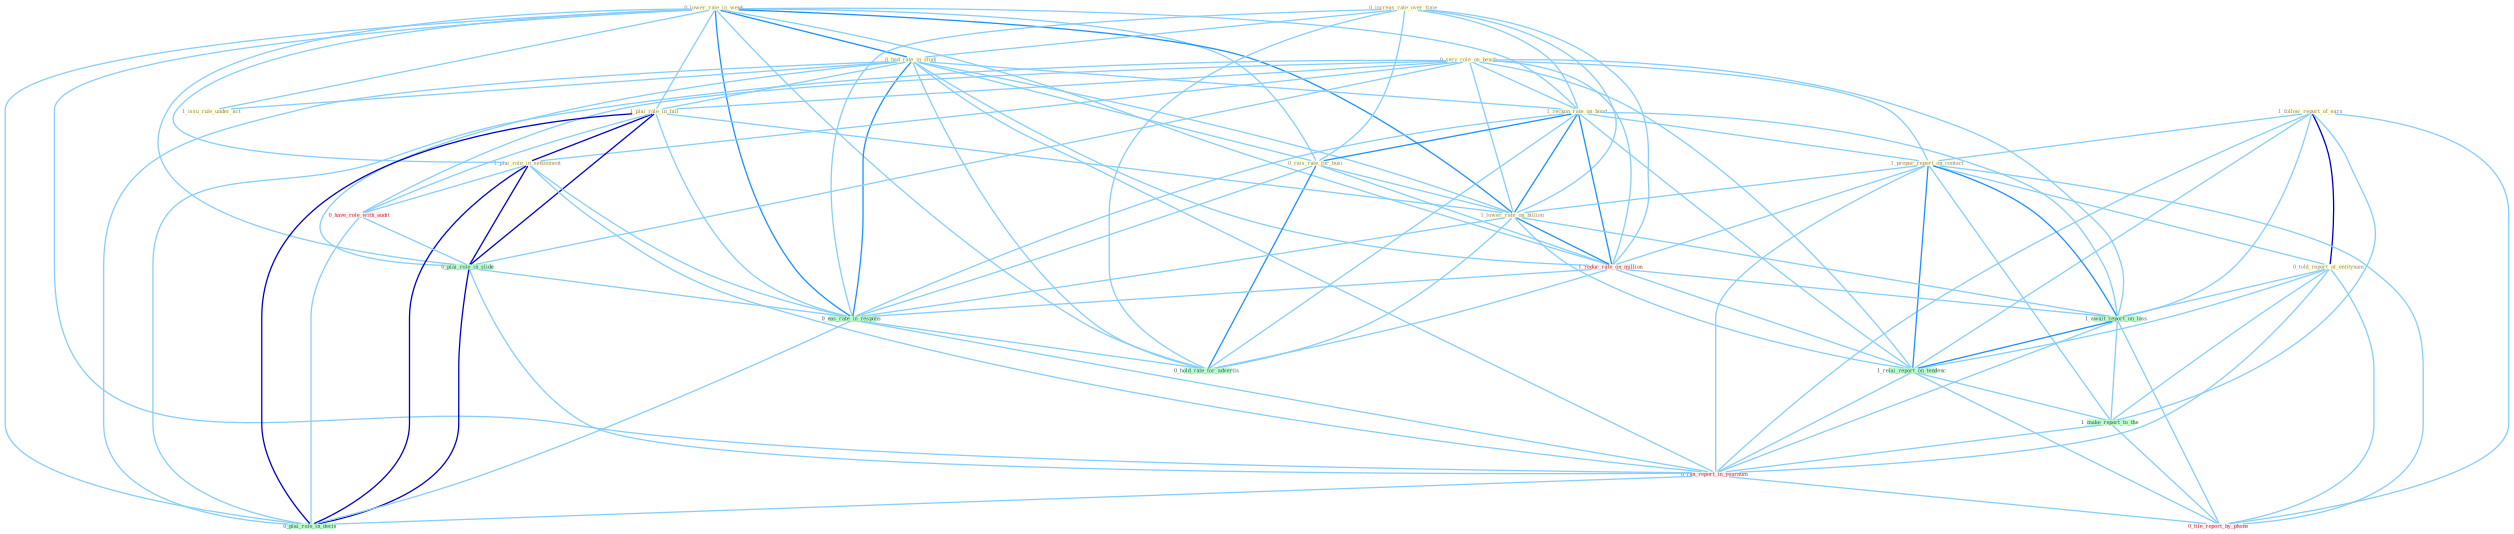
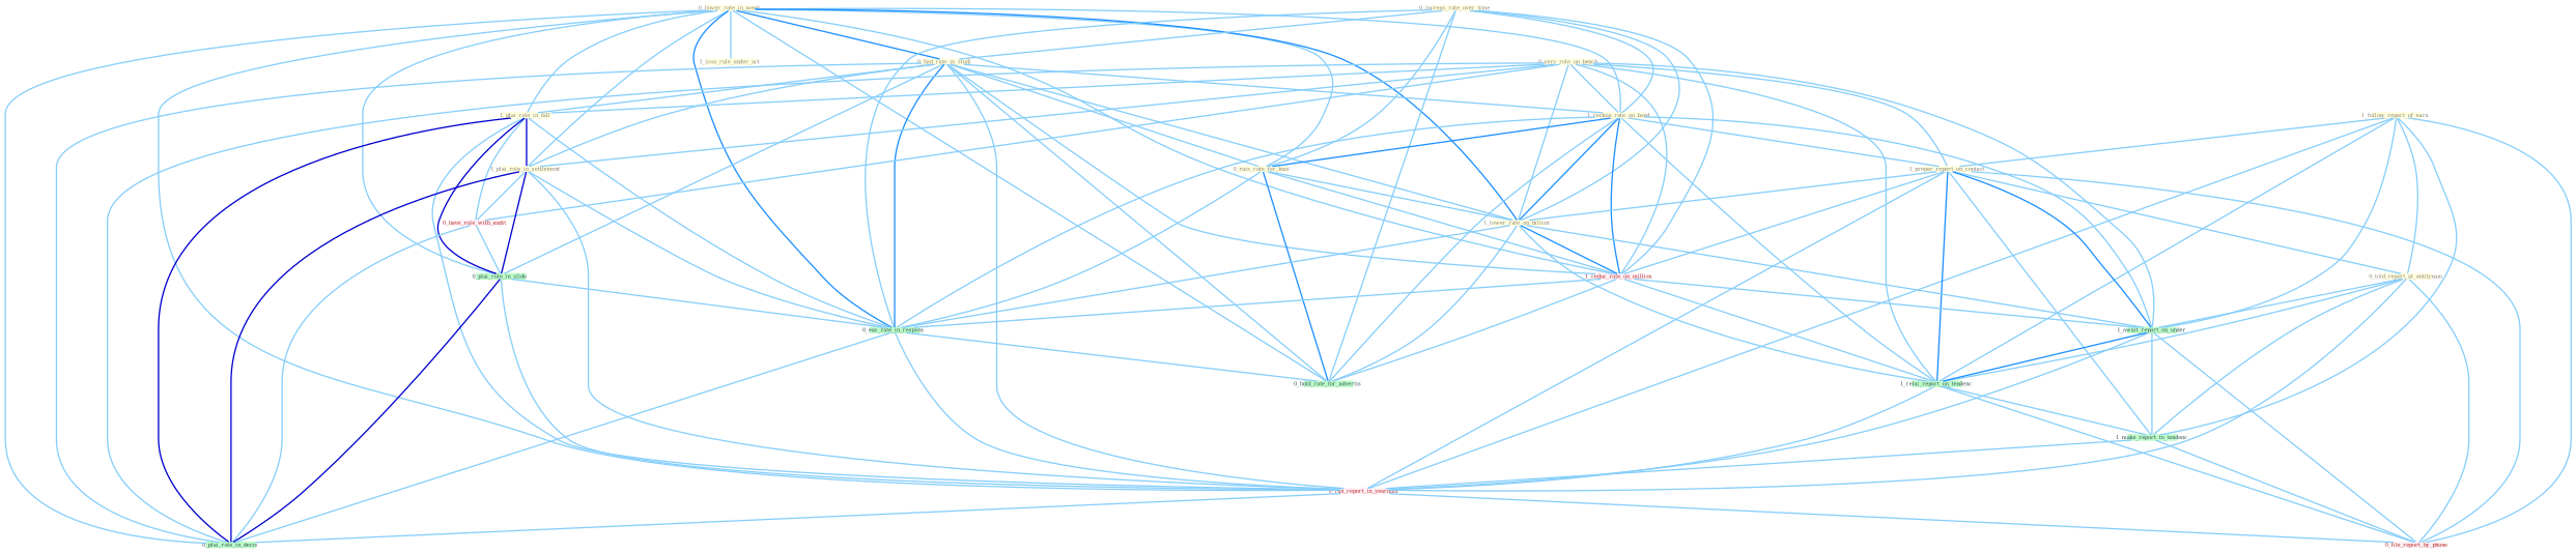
  graph {
    node [color="#ffffe0" fixedsize=true fontcolor="#8b7d6b" fontsize=4 shape=polygon style=filled]
    edge [color="#87cefa" w=1]
    "0_lower_rate_in_week " [height=.06 width=.5]
    "0_increas_rate_over_time " [height=.06 width=.5]
    "0_had_rate_in_studi " [height=.06 width=.5]
    "1_follow_report_of_earn " [height=.06 width=.5]
    "0_serv_role_on_bench " [height=.06 width=.5]
    "1_reckon_rate_on_bond " [height=.06 width=.5]
    "0_rais_rate_for_busi " [height=.06 width=.5]
    "1_plai_role_in_fall " [height=.06 width=.5]
    "1_issu_rule_under_act " [height=.06 width=.5]
    "1_prepar_report_on_contact " [height=.06 width=.5]
    "0_told_report_at_entitynam " [height=.06 width=.5]
    "1_plai_role_in_settlement " [height=.06 width=.5]
    "1_lower_rate_on_billion " [height=.06 width=.5]
    "0_have_role_with_audit " [color="#fff0f5" fontcolor="#b22222" height=.06 width=.5]
    "1_reduc_rate_on_million " [color="#fff0f5" fontcolor="#b22222" height=.06 width=.5]
    "0_ran_report_in_yearnum " [color="#fff0f5" fontcolor="#b22222" height=.06 width=.5]
    "0_file_report_by_phone " [color="#fff0f5" fontcolor="#b22222" height=.06 width=.5]
    "0_plai_role_in_slide " [color="#BDFCC9" fontcolor="#2f4f4f" height=.06 width=.5]
    "0_eas_rate_in_respons " [color="#BDFCC9" fontcolor="#2f4f4f" height=.06 width=.5]
    "0_plai_role_in_decis " [color="#BDFCC9" fontcolor="#2f4f4f" height=.06 width=.5]
    "0_hold_rate_for_advertis " [color="#BDFCC9" fontcolor="#2f4f4f" height=.06 width=.5]
-   "1_await_report_on_loss " [color="#BDFCC9" fontcolor="#2f4f4f" height=.06 width=.5]
+   "1_await_report_on_loss " [color="#BDFCC9" fontcolor="#2f4f4f" height=.06 width=.5 label="1_await_report_on_under"]
    "1_relai_report_on_tendenc " [color="#BDFCC9" fontcolor="#2f4f4f" height=.06 width=.5]
-   "1_make_report_to_the " [color="#BDFCC9" fontcolor="#2f4f4f" height=.06 width=.5]
+   "1_make_report_to_the " [color="#BDFCC9" fontcolor="#2f4f4f" height=.06 width=.5 label="1_make_report_to_tendenc"]
    subgraph sub_1 {
      "0_lower_rate_in_week "
      "0_increas_rate_over_time "
      "0_had_rate_in_studi "
      "1_follow_report_of_earn "
      "0_serv_role_on_bench "
      "1_reckon_rate_on_bond "
      "0_rais_rate_for_busi "
      "1_plai_role_in_fall "
      "1_issu_rule_under_act "
      "1_prepar_report_on_contact "
      "0_told_report_at_entitynam "
      "1_plai_role_in_settlement "
      "1_lower_rate_on_billion "
    }
    subgraph sub_2 {
      "0_have_role_with_audit "
      "1_reduc_rate_on_million "
      "0_ran_report_in_yearnum "
      "0_file_report_by_phone "
    }
    "0_lower_rate_in_week " -- "0_had_rate_in_studi " [color="#1e90ff" w=2]
    "0_lower_rate_in_week " -- "1_reckon_rate_on_bond "
    "0_lower_rate_in_week " -- "0_rais_rate_for_busi "
    "0_lower_rate_in_week " -- "1_plai_role_in_fall "
    "0_lower_rate_in_week " -- "1_issu_rule_under_act "
    "0_lower_rate_in_week " -- "1_plai_role_in_settlement "
    "0_lower_rate_in_week " -- "1_lower_rate_on_billion " [color="#1e90ff" w=2]
    "0_lower_rate_in_week " -- "1_reduc_rate_on_million "
    "0_lower_rate_in_week " -- "0_ran_report_in_yearnum "
    "0_lower_rate_in_week " -- "0_plai_role_in_slide "
    "0_lower_rate_in_week " -- "0_eas_rate_in_respons " [color="#1e90ff" w=2]
    "0_lower_rate_in_week " -- "0_plai_role_in_decis "
    "0_lower_rate_in_week " -- "0_hold_rate_for_advertis "
    "0_increas_rate_over_time " -- "0_had_rate_in_studi "
    "0_increas_rate_over_time " -- "1_reckon_rate_on_bond "
    "0_increas_rate_over_time " -- "0_rais_rate_for_busi "
    "0_increas_rate_over_time " -- "1_lower_rate_on_billion "
    "0_increas_rate_over_time " -- "1_reduc_rate_on_million "
    "0_increas_rate_over_time " -- "0_eas_rate_in_respons "
    "0_increas_rate_over_time " -- "0_hold_rate_for_advertis "
    "0_had_rate_in_studi " -- "1_reckon_rate_on_bond "
    "0_had_rate_in_studi " -- "0_rais_rate_for_busi "
    "0_had_rate_in_studi " -- "1_plai_role_in_fall "
-   "0_had_rate_in_studi " -- "1_issu_rule_under_act "
+   "0_had_rate_in_studi " -- "1_plai_role_in_settlement "
    "0_had_rate_in_studi " -- "1_lower_rate_on_billion "
    "0_had_rate_in_studi " -- "1_reduc_rate_on_million "
    "0_had_rate_in_studi " -- "0_ran_report_in_yearnum "
    "0_had_rate_in_studi " -- "0_plai_role_in_slide "
    "0_had_rate_in_studi " -- "0_eas_rate_in_respons " [color="#1e90ff" w=2]
    "0_had_rate_in_studi " -- "0_plai_role_in_decis "
    "0_had_rate_in_studi " -- "0_hold_rate_for_advertis "
    "1_follow_report_of_earn " -- "1_prepar_report_on_contact "
-   "1_follow_report_of_earn " -- "0_told_report_at_entitynam " [color="#0000cd"]
+   "1_follow_report_of_earn " -- "0_told_report_at_entitynam "
    "1_follow_report_of_earn " -- "0_ran_report_in_yearnum "
    "1_follow_report_of_earn " -- "0_file_report_by_phone "
    "1_follow_report_of_earn " -- "1_await_report_on_loss "
    "1_follow_report_of_earn " -- "1_relai_report_on_tendenc "
    "1_follow_report_of_earn " -- "1_make_report_to_the "
    "0_serv_role_on_bench " -- "1_reckon_rate_on_bond "
    "0_serv_role_on_bench " -- "1_plai_role_in_fall "
    "0_serv_role_on_bench " -- "1_prepar_report_on_contact "
    "0_serv_role_on_bench " -- "1_plai_role_in_settlement "
    "0_serv_role_on_bench " -- "1_lower_rate_on_billion "
    "0_serv_role_on_bench " -- "0_have_role_with_audit "
    "0_serv_role_on_bench " -- "1_reduc_rate_on_million "
-   "0_serv_role_on_bench " -- "0_plai_role_in_slide "
    "0_serv_role_on_bench " -- "0_plai_role_in_decis "
    "0_serv_role_on_bench " -- "1_await_report_on_loss "
    "0_serv_role_on_bench " -- "1_relai_report_on_tendenc "
    "1_reckon_rate_on_bond " -- "0_rais_rate_for_busi " [color="#1e90ff"]
    "1_reckon_rate_on_bond " -- "1_prepar_report_on_contact "
    "1_reckon_rate_on_bond " -- "1_lower_rate_on_billion " [color="#1e90ff" w=2]
    "1_reckon_rate_on_bond " -- "1_reduc_rate_on_million " [color="#1e90ff" w=2]
    "1_reckon_rate_on_bond " -- "0_eas_rate_in_respons "
    "1_reckon_rate_on_bond " -- "0_hold_rate_for_advertis "
    "1_reckon_rate_on_bond " -- "1_await_report_on_loss "
    "1_reckon_rate_on_bond " -- "1_relai_report_on_tendenc "
    "0_rais_rate_for_busi " -- "1_lower_rate_on_billion "
    "0_rais_rate_for_busi " -- "1_reduc_rate_on_million "
    "0_rais_rate_for_busi " -- "0_eas_rate_in_respons "
    "0_rais_rate_for_busi " -- "0_hold_rate_for_advertis " [color="#1e90ff" w=2]
    "1_plai_role_in_fall " -- "1_plai_role_in_settlement " [color="#0000cd" w=3]
    "1_plai_role_in_fall " -- "0_have_role_with_audit "
-   "1_plai_role_in_fall " -- "1_lower_rate_on_billion "
+   "1_plai_role_in_fall " -- "0_ran_report_in_yearnum "
    "1_plai_role_in_fall " -- "0_plai_role_in_slide " [color="#0000cd" w=3]
    "1_plai_role_in_fall " -- "0_eas_rate_in_respons "
    "1_plai_role_in_fall " -- "0_plai_role_in_decis " [color="#0000cd" w=3]
    "1_prepar_report_on_contact " -- "0_told_report_at_entitynam "
    "1_prepar_report_on_contact " -- "1_lower_rate_on_billion "
    "1_prepar_report_on_contact " -- "1_reduc_rate_on_million "
    "1_prepar_report_on_contact " -- "0_ran_report_in_yearnum "
    "1_prepar_report_on_contact " -- "0_file_report_by_phone "
    "1_prepar_report_on_contact " -- "1_await_report_on_loss " [color="#1e90ff" w=2]
    "1_prepar_report_on_contact " -- "1_relai_report_on_tendenc " [color="#1e90ff" w=2]
    "1_prepar_report_on_contact " -- "1_make_report_to_the "
    "0_told_report_at_entitynam " -- "0_ran_report_in_yearnum "
    "0_told_report_at_entitynam " -- "0_file_report_by_phone "
    "0_told_report_at_entitynam " -- "1_await_report_on_loss "
    "0_told_report_at_entitynam " -- "1_relai_report_on_tendenc "
    "0_told_report_at_entitynam " -- "1_make_report_to_the "
    "1_plai_role_in_settlement " -- "0_have_role_with_audit "
    "1_plai_role_in_settlement " -- "0_ran_report_in_yearnum "
    "1_plai_role_in_settlement " -- "0_plai_role_in_slide " [color="#0000cd" w=3]
    "1_plai_role_in_settlement " -- "0_eas_rate_in_respons "
    "1_plai_role_in_settlement " -- "0_plai_role_in_decis " [color="#0000cd" w=3]
    "1_lower_rate_on_billion " -- "1_reduc_rate_on_million " [color="#1e90ff" w=2]
    "1_lower_rate_on_billion " -- "0_eas_rate_in_respons "
    "1_lower_rate_on_billion " -- "0_hold_rate_for_advertis "
    "1_lower_rate_on_billion " -- "1_await_report_on_loss "
    "1_lower_rate_on_billion " -- "1_relai_report_on_tendenc "
    "0_have_role_with_audit " -- "0_plai_role_in_slide "
    "0_have_role_with_audit " -- "0_plai_role_in_decis "
    "1_reduc_rate_on_million " -- "0_eas_rate_in_respons "
    "1_reduc_rate_on_million " -- "0_hold_rate_for_advertis "
    "1_reduc_rate_on_million " -- "1_await_report_on_loss "
    "1_reduc_rate_on_million " -- "1_relai_report_on_tendenc "
    "0_ran_report_in_yearnum " -- "0_file_report_by_phone "
    "0_ran_report_in_yearnum " -- "0_plai_role_in_decis "
    "0_plai_role_in_slide " -- "0_ran_report_in_yearnum "
    "0_plai_role_in_slide " -- "0_eas_rate_in_respons "
    "0_plai_role_in_slide " -- "0_plai_role_in_decis " [color="#0000cd" w=3]
    "0_eas_rate_in_respons " -- "0_ran_report_in_yearnum "
    "0_eas_rate_in_respons " -- "0_plai_role_in_decis "
    "0_eas_rate_in_respons " -- "0_hold_rate_for_advertis "
    "1_await_report_on_loss " -- "0_ran_report_in_yearnum "
    "1_await_report_on_loss " -- "0_file_report_by_phone "
    "1_await_report_on_loss " -- "1_relai_report_on_tendenc " [color="#1e90ff" w=2]
    "1_await_report_on_loss " -- "1_make_report_to_the "
    "1_relai_report_on_tendenc " -- "0_ran_report_in_yearnum "
    "1_relai_report_on_tendenc " -- "0_file_report_by_phone "
    "1_relai_report_on_tendenc " -- "1_make_report_to_the "
    "1_make_report_to_the " -- "0_ran_report_in_yearnum "
    "1_make_report_to_the " -- "0_file_report_by_phone "
  }
